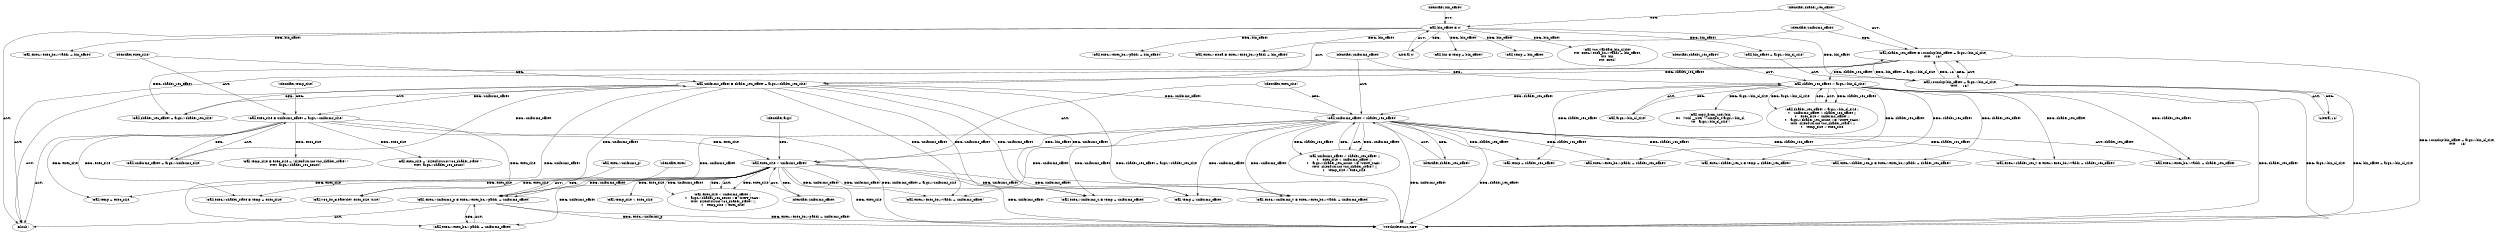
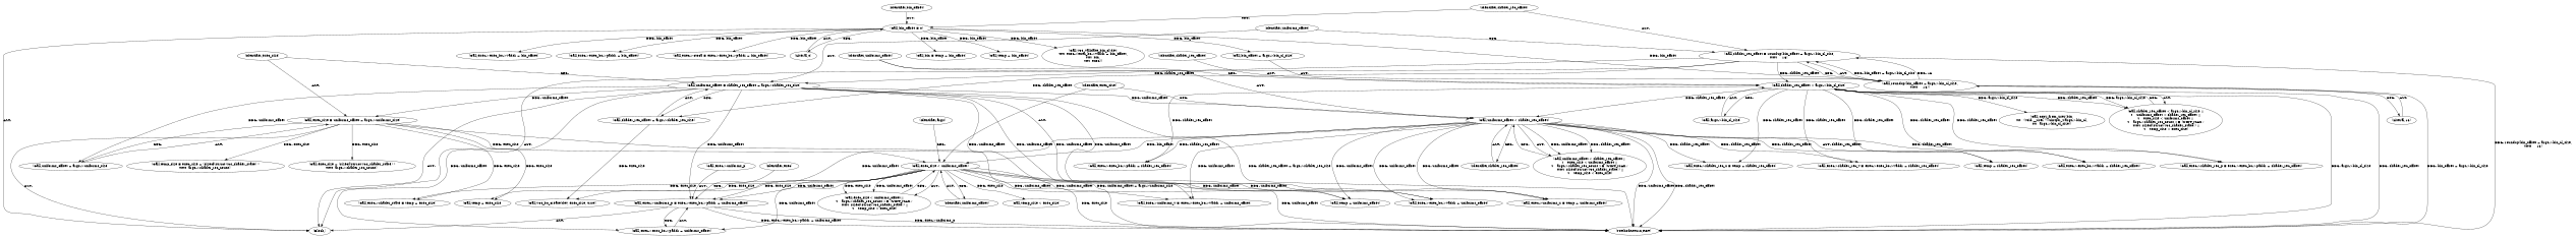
  digraph {
    n1 [label="(Call,exec->uniforms_p = exec->exec_bo->paddr + uniforms_offset)"]
    n2 [label="(Call,exec->exec_bo->paddr + uniforms_offset)"]
    n3 [label="(MethodReturn,RET)"]
    n4 [label="(Block,)"]
    n5 [label="(Call,uniforms_offset < shader_rec_offset)"]
    n6 [label="(Call,exec_size < uniforms_offset)"]
    n7 [label="(Call,exec->uniforms_u = temp + uniforms_offset)"]
    n8 [label="(Call,exec->shader_rec_u = temp + shader_rec_offset)"]
    n9 [label="(Call,exec->uniforms_v = exec->exec_bo->vaddr + uniforms_offset)"]
    n10 [label="(Call,temp + uniforms_offset)"]
    n11 [label="(Call,exec->exec_bo->vaddr + shader_rec_offset)"]
    n12 [label="(Call,exec->shader_rec_p = exec->exec_bo->paddr + shader_rec_offset)"]
    n13 [label="(Call,uniforms_offset < shader_rec_offset ||\n\t    exec_size < uniforms_offset ||\n\t    args->shader_rec_count >= (UINT_MAX /\n \t\t\t\t\t  sizeof(struct vc4_shader_state)) ||\n \t    temp_size < exec_size)"]
    n14 [label="(Identifier,shader_rec_offset)"]
    n15 [label="(Call,exec->exec_bo->paddr + shader_rec_offset)"]
    n16 [label="(Call,exec->shader_rec_v = exec->exec_bo->vaddr + shader_rec_offset)"]
    n17 [label="(Call,exec->exec_bo->vaddr + uniforms_offset)"]
    n18 [label="(Call,temp + shader_rec_offset)"]
    n19 [label="(Call,exec_size < uniforms_offset ||\n\t    args->shader_rec_count >= (UINT_MAX /\n \t\t\t\t\t  sizeof(struct vc4_shader_state)) ||\n \t    temp_size < exec_size)"]
    n20 [label="(Identifier,uniforms_offset)"]
    n21 [label="(Call,exec->shader_state = temp + exec_size)"]
    n22 [label="(Call,temp_size < exec_size)"]
    n23 [label="(Call,vc4_bo_create(dev, exec_size, true))"]
    n24 [label="(Call,temp + exec_size)"]
    n25 [label="(Call,uniforms_offset = shader_rec_offset + args->shader_rec_size)"]
    n26 [label="(Call,exec_size = uniforms_offset + args->uniforms_size)"]
    n27 [label="(Call,uniforms_offset + args->uniforms_size)"]
    n28 [label="(Call,shader_rec_offset + args->shader_rec_size)"]
    n29 [label="(Call,temp_size = exec_size + (sizeof(struct vc4_shader_state) *\n\t\t\t\t\t  args->shader_rec_count))"]
    n30 [label="(Call,exec_size + (sizeof(struct vc4_shader_state) *\n\t\t\t\t\t  args->shader_rec_count))"]
    n31 [label="(Call,shader_rec_offset = roundup(bin_offset + args->bin_cl_size,\n\t\t\t\t\t     16))"]
    n32 [label="(Call,roundup(bin_offset + args->bin_cl_size,\n\t\t\t\t\t     16))"]
    n33 [label="(Call,shader_rec_offset < args->bin_cl_size)"]
    n34 [label="(Literal,16)"]
    n35 [label="(Call,args->bin_cl_size)"]
    n36 [label="(Call,copy_from_user(bin,\n\t\t\t   (void __user *)(uintptr_t)args->bin_cl,\n\t\t\t   args->bin_cl_size))"]
    n37 [label="(Call,shader_rec_offset < args->bin_cl_size ||\n\t    uniforms_offset < shader_rec_offset ||\n\t    exec_size < uniforms_offset ||\n\t    args->shader_rec_count >= (UINT_MAX /\n \t\t\t\t\t  sizeof(struct vc4_shader_state)) ||\n \t    temp_size < exec_size)"]
    n38 [label="(Call,bin_offset = 0)"]
    n39 [label="(Call,bin = temp + bin_offset)"]
    n40 [label="(Call,temp + bin_offset)"]
    n41 [label="(Literal,0)"]
    n42 [label="(Call,vc4_validate_bin_cl(dev,\n\t\t\t\t  exec->exec_bo->vaddr + bin_offset,\n\t\t\t\t  bin,\n\t\t\t\t  exec))"]
    n43 [label="(Call,exec->exec_bo->vaddr + bin_offset)"]
    n44 [label="(Call,bin_offset + args->bin_cl_size)"]
    n45 [label="(Call,exec->exec_bo->paddr + bin_offset)"]
    n46 [label="(Call,exec->ct0ca = exec->exec_bo->paddr + bin_offset)"]
    n47 [label="(Identifier,uniforms_offset)"]
    n48 [label="(Identifier,shader_rec_offset)"]
    n49 [label="(Identifier,uniforms_offset)"]
    n50 [label="(Identifier,bin_offset)"]
    n51 [label="(Identifier,exec_size)"]
    n52 [label="(Call,exec->uniforms_p)"]
    n53 [label="(Identifier,shader_rec_offset)"]
    n54 [label="(Identifier,args)"]
    n55 [label="(Identifier,exec)"]
    n56 [label="(Identifier,exec_size)"]
-   n57 [label="(Identifier,temp_size)"]
    n1 -> n2 [label="CFG: "]
    n1 -> n3 [label="DDG: exec->uniforms_p"]
    n1 -> n3 [label="DDG: exec->exec_bo->paddr + uniforms_offset"]
    n1 -> n4 [label="AST: "]
    n2 -> n1 [label="AST: "]
    n5 -> n1 [label="DDG: uniforms_offset"]
    n5 -> n3 [label="DDG: uniforms_offset"]
    n5 -> n3 [label="DDG: shader_rec_offset"]
    n5 -> n6 [label="DDG: bin_offset"]
    n5 -> n7 [label="DDG: uniforms_offset"]
    n5 -> n8 [label="DDG: shader_rec_offset"]
    n5 -> n9 [label="DDG: uniforms_offset"]
    n5 -> n10 [label="DDG: uniforms_offset"]
    n5 -> n11 [label="AST: shader_rec_offset"]
    n5 -> n12 [label="DDG: shader_rec_offset"]
    n5 -> n13 [label="AST: "]
    n5 -> n13 [label="DDG: uniforms_offset"]
    n5 -> n13 [label="DDG: shader_rec_offset"]
    n5 -> n14 [label="CFG: "]
    n5 -> n15 [label="DDG: shader_rec_offset"]
    n5 -> n16 [label="DDG: shader_rec_offset"]
    n5 -> n17 [label="DDG: uniforms_offset"]
    n5 -> n18 [label="DDG: shader_rec_offset"]
    n6 -> n1 [label="DDG: uniforms_offset"]
    n6 -> n2 [label="DDG: uniforms_offset"]
    n6 -> n3 [label="DDG: exec_size"]
    n6 -> n3 [label="DDG: uniforms_offset"]
    n6 -> n7 [label="DDG: uniforms_offset"]
    n6 -> n9 [label="DDG: uniforms_offset"]
    n6 -> n10 [label="DDG: uniforms_offset"]
    n6 -> n17 [label="DDG: uniforms_offset"]
    n6 -> n19 [label="AST: "]
    n6 -> n19 [label="DDG: exec_size"]
    n6 -> n19 [label="DDG: uniforms_offset"]
    n6 -> n20 [label="CFG: "]
    n6 -> n21 [label="DDG: exec_size"]
    n6 -> n22 [label="DDG: exec_size"]
    n6 -> n23 [label="DDG: exec_size"]
    n6 -> n24 [label="DDG: exec_size"]
    n13 -> n5 [label="CFG: "]
    n14 -> n5 [label="AST: "]
    n19 -> n6 [label="CFG: "]
    n20 -> n6 [label="AST: "]
    n25 -> n1 [label="DDG: uniforms_offset"]
    n25 -> n2 [label="DDG: uniforms_offset"]
    n25 -> n3 [label="DDG: shader_rec_offset + args->shader_rec_size"]
    n25 -> n4 [label="AST: "]
    n25 -> n5 [label="DDG: uniforms_offset"]
    n25 -> n7 [label="DDG: uniforms_offset"]
    n25 -> n9 [label="DDG: uniforms_offset"]
    n25 -> n10 [label="DDG: uniforms_offset"]
    n25 -> n17 [label="DDG: uniforms_offset"]
    n25 -> n26 [label="DDG: uniforms_offset"]
    n25 -> n27 [label="DDG: uniforms_offset"]
    n25 -> n28 [label="CFG: "]
    n26 -> n3 [label="DDG: uniforms_offset + args->uniforms_size"]
    n26 -> n4 [label="AST: "]
    n26 -> n6 [label="DDG: exec_size"]
    n26 -> n21 [label="DDG: exec_size"]
-   n26 -> n23 [label="DDG: exec_size"]
+   n28 -> n23 [label="DDG: exec_size"]
    n26 -> n24 [label="DDG: exec_size"]
    n26 -> n27 [label="CFG: "]
    n26 -> n29 [label="DDG: exec_size"]
    n26 -> n30 [label="DDG: exec_size"]
    n27 -> n26 [label="AST: "]
    n28 -> n25 [label="AST: "]
    n31 -> n3 [label="DDG: roundup(bin_offset + args->bin_cl_size,\n\t\t\t\t\t     16)"]
    n31 -> n4 [label="AST: "]
    n31 -> n25 [label="DDG: shader_rec_offset"]
    n31 -> n28 [label="DDG: shader_rec_offset"]
    n31 -> n32 [label="CFG: "]
    n31 -> n33 [label="DDG: shader_rec_offset"]
    n32 -> n3 [label="DDG: bin_offset + args->bin_cl_size"]
    n32 -> n31 [label="AST: "]
    n32 -> n31 [label="DDG: bin_offset + args->bin_cl_size"]
    n32 -> n31 [label="DDG: 16"]
    n32 -> n34 [label="CFG: "]
    n33 -> n3 [label="DDG: shader_rec_offset"]
    n33 -> n3 [label="DDG: args->bin_cl_size"]
    n33 -> n5 [label="DDG: shader_rec_offset"]
    n33 -> n8 [label="DDG: shader_rec_offset"]
    n33 -> n11 [label="DDG: shader_rec_offset"]
    n33 -> n12 [label="DDG: shader_rec_offset"]
    n33 -> n15 [label="DDG: shader_rec_offset"]
    n33 -> n16 [label="DDG: shader_rec_offset"]
    n33 -> n18 [label="DDG: shader_rec_offset"]
    n33 -> n35 [label="CFG: "]
    n33 -> n36 [label="DDG: args->bin_cl_size"]
    n33 -> n37 [label="AST: "]
    n33 -> n37 [label="DDG: shader_rec_offset"]
    n33 -> n37 [label="DDG: args->bin_cl_size"]
    n34 -> n32 [label="AST: "]
    n35 -> n33 [label="AST: "]
    n37 -> n33 [label="CFG: "]
    n38 -> n4 [label="AST: "]
    n38 -> n32 [label="DDG: bin_offset"]
    n38 -> n39 [label="DDG: bin_offset"]
    n38 -> n40 [label="DDG: bin_offset"]
    n38 -> n41 [label="CFG: "]
    n38 -> n42 [label="DDG: bin_offset"]
    n38 -> n43 [label="DDG: bin_offset"]
    n38 -> n44 [label="DDG: bin_offset"]
    n38 -> n45 [label="DDG: bin_offset"]
    n38 -> n46 [label="DDG: bin_offset"]
    n41 -> n38 [label="AST: "]
    n44 -> n32 [label="AST: "]
    n47 -> n25 [label="AST: "]
    n47 -> n31 [label="CFG: "]
    n48 -> n33 [label="AST: "]
    n49 -> n5 [label="AST: "]
    n49 -> n33 [label="CFG: "]
    n50 -> n38 [label="AST: "]
    n51 -> n25 [label="CFG: "]
    n51 -> n26 [label="AST: "]
    n52 -> n1 [label="AST: "]
    n53 -> n31 [label="AST: "]
    n53 -> n38 [label="CFG: "]
    n54 -> n6 [label="CFG: "]
    n55 -> n1 [label="CFG: "]
    n56 -> n5 [label="CFG: "]
    n56 -> n6 [label="AST: "]
-   n57 -> n26 [label="CFG: "]
  }
